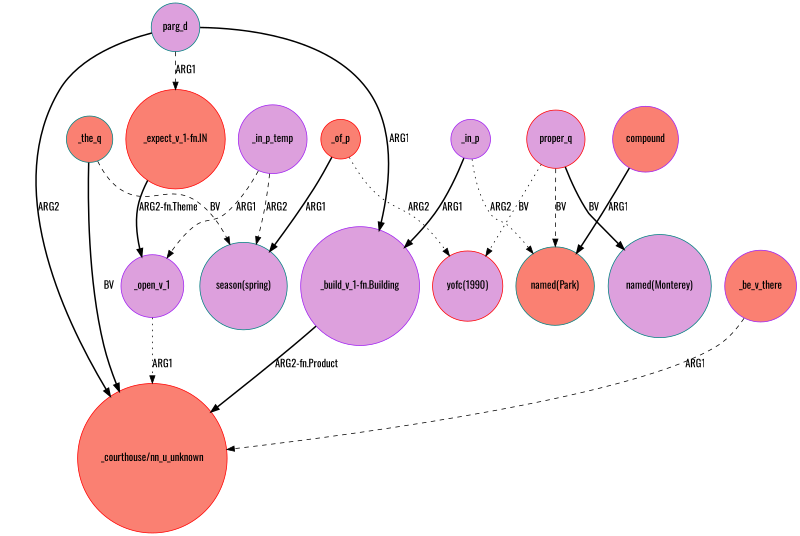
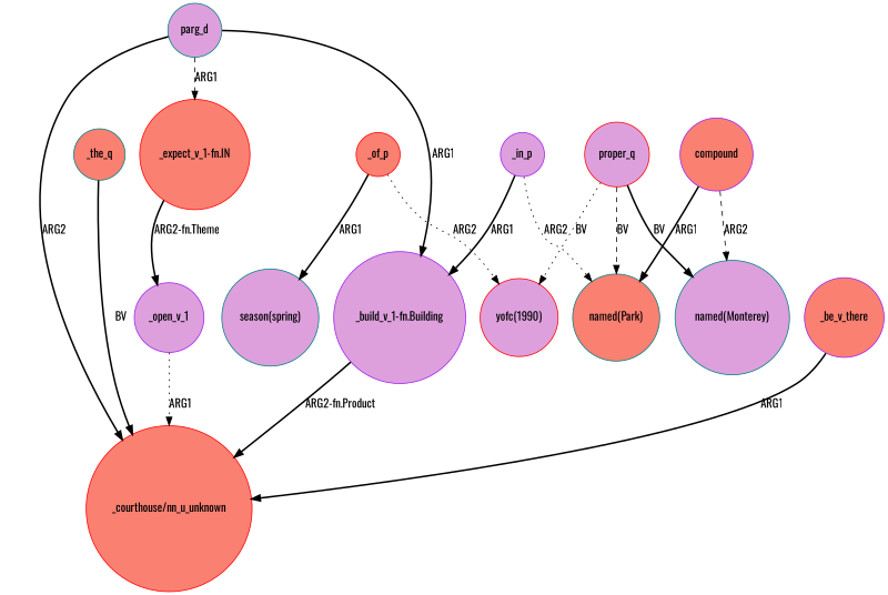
  digraph {
    fontname=Oswald
    node [color=purple fillcolor=plum fontname=Oswald shape=circle style=filled]
    edge [fontname=Oswald style=bold]
    _of_p [color=red fillcolor=salmon]
    "season(spring)" [color=teal]
    n3 [color=red label="yofc(1990)"]
    _the_q [color=teal fillcolor=salmon]
    "_courthouse/nn_u_unknown" [color=red fillcolor=salmon]
    "_build_v_1-fn.Building"
    parg_d [color=teal]
    "_expect_v_1-fn.IN" [color=red fillcolor=salmon]
    _open_v_1
    compound [fillcolor=salmon]
    "named(Monterey)" [color=teal]
    "named(Park)" [color=teal fillcolor=salmon]
    _be_v_there [fillcolor=salmon]
    proper_q [color=red]
    _in_p
-   _in_p_temp
    _of_p -> "season(spring)" [label=ARG1]
    _of_p -> n3 [label=ARG2 style=dotted]
-   _the_q -> "season(spring)" [label=BV style=dashed]
    _the_q -> "_courthouse/nn_u_unknown" [label=BV]
    "_build_v_1-fn.Building" -> "_courthouse/nn_u_unknown" [label="ARG2-fn.Product"]
    parg_d -> "_courthouse/nn_u_unknown" [label=ARG2]
    parg_d -> "_build_v_1-fn.Building" [label=ARG1]
    parg_d -> "_expect_v_1-fn.IN" [label=ARG1 style=dashed]
    "_expect_v_1-fn.IN" -> _open_v_1 [label="ARG2-fn.Theme"]
    _open_v_1 -> "_courthouse/nn_u_unknown" [label=ARG1 style=dotted]
+   compound -> "named(Monterey)" [label=ARG2 style=dashed]
    compound -> "named(Park)" [label=ARG1]
-   _be_v_there -> "_courthouse/nn_u_unknown" [label=ARG1 style=dashed]
+   _be_v_there -> "_courthouse/nn_u_unknown" [label=ARG1]
    proper_q -> n3 [label=BV style=dotted]
    proper_q -> "named(Monterey)" [label=BV]
    proper_q -> "named(Park)" [label=BV style=dashed]
    _in_p -> "_build_v_1-fn.Building" [label=ARG1]
    _in_p -> "named(Park)" [label=ARG2 style=dotted]
-   _in_p_temp -> "season(spring)" [label=ARG2 style=dashed]
-   _in_p_temp -> _open_v_1 [label=ARG1 style=dashed]
  }
